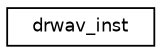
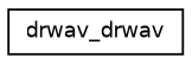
  digraph {
    rankdir=LR
-   n1 [color=black fillcolor=white fontname=Helvetica fontsize=10 height=0.2 label=drwav_inst shape=record style=filled width=0.4]
+   n1 [color=black fillcolor=white fontname=Helvetica fontsize=10 height=0.2 label=drwav_drwav shape=record style=filled width=0.4]
  }
